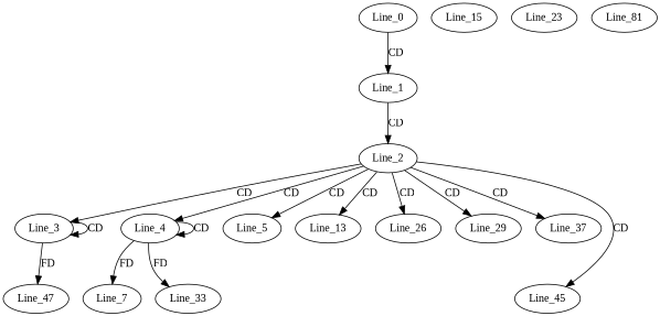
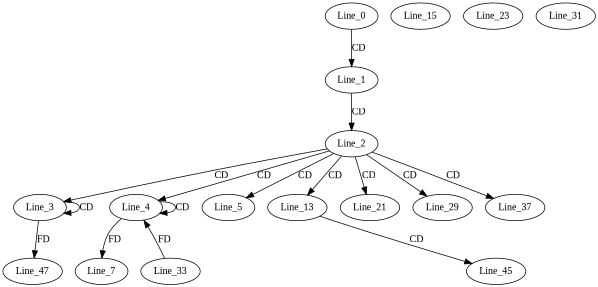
  digraph {
    fontname="Liberation Serif"
    node [fontname="Liberation Serif"]
    edge [fontname="Liberation Serif"]
    Line_0
    Line_1
    Line_2
    Line_3
    Line_4
    Line_5
    Line_13
-   Line_21 [label=Line_26]
+   Line_21
    Line_29
    Line_37
    Line_45
    Line_47
    Line_7
    n14 [label=Line_33]
    Line_15
    Line_23
-   Line_31 [label=Line_81]
+   Line_31
    Line_0 -> Line_1 [label=CD]
    Line_1 -> Line_2 [label=CD]
    Line_2 -> Line_3 [label=CD]
    Line_2 -> Line_4 [label=CD]
    Line_2 -> Line_5 [label=CD]
    Line_2 -> Line_13 [label=CD]
    Line_2 -> Line_21 [label=CD]
    Line_2 -> Line_29 [label=CD]
    Line_2 -> Line_37 [label=CD]
-   Line_2 -> Line_45 [label=CD]
+   Line_13 -> Line_45 [label=CD]
    Line_3 -> Line_3 [label=CD]
    Line_3 -> Line_47 [label=FD]
    Line_4 -> Line_4 [label=CD]
    Line_4 -> Line_7 [label=FD]
-   Line_4 -> n14 [label=FD]
+   n14 -> Line_4 [label=FD]
  }
